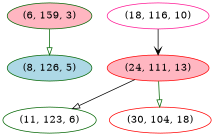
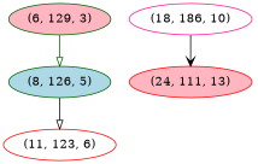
  digraph {
    node [color=darkgreen fillcolor=white style=filled]
    edge [arrowhead=onormal color=darkgreen]
-   "(6, 129, 3)" [fillcolor=lightpink label="(6, 159, 3)"]
+   "(6, 129, 3)" [fillcolor=lightpink]
    "(8, 126, 5)" [fillcolor=lightblue]
-   "(11, 123, 6)"
+   "(11, 123, 6)" [color=red]
    "(24, 111, 13)" [color=red fillcolor=lightpink]
-   "(18, 116, 10)" [color=deeppink]
-   "(30, 104, 18)" [color=red]
+   "(18, 116, 10)" [color=deeppink label="(18, 186, 10)"]
    "(6, 129, 3)" -> "(8, 126, 5)"
-   "(24, 111, 13)" -> "(11, 123, 6)" [color=black]
-   "(24, 111, 13)" -> "(30, 104, 18)"
+   "(8, 126, 5)" -> "(11, 123, 6)" [color=black]
    "(18, 116, 10)" -> "(24, 111, 13)" [arrowhead=vee color=black]
  }
